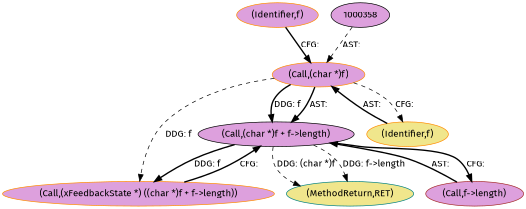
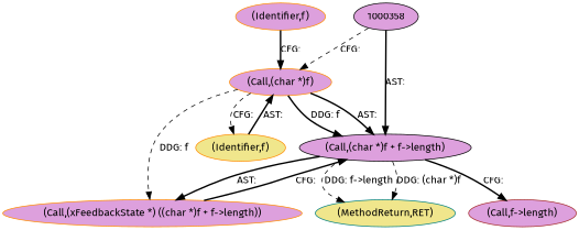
  digraph {
    fontname="Fira Sans"
    node [color=darkorange fillcolor=plum fontname="Fira Sans" style=filled]
    edge [fontname="Fira Sans" style=bold]
    n1 [color=black label="(Call,(char *)f + f->length)"]
    n2 [label="(Call,(xFeedbackState *) ((char *)f + f->length))"]
    n3 [color=teal fillcolor=khaki label="(MethodReturn,RET)"]
    n4 [color=brown label="(Call,f->length)"]
    n5 [label="(Call,(char *)f)"]
    n6 [fillcolor=khaki label="(Identifier,f)"]
    n7 [label="(Identifier,f)"]
    1000358 [color=black]
-   n1 -> n2 [label="DDG: f"]
+   n1 -> n2 [label="AST: "]
    n1 -> n3 [label="DDG: (char *)f" style=dashed]
    n1 -> n3 [label="DDG: f->length" style=dashed]
    n1 -> n4 [label="CFG: "]
    n2 -> n1 [label="CFG: "]
-   n4 -> n1 [label="AST: "]
+   1000358 -> n1 [label="AST: "]
    n5 -> n1 [label="AST: "]
    n5 -> n1 [label="DDG: f"]
    n5 -> n2 [label="DDG: f" style=dashed]
    n5 -> n6 [label="CFG: " style=dashed]
    n6 -> n5 [label="AST: "]
    n7 -> n5 [label="CFG: "]
-   1000358 -> n5 [label="AST: " style=dashed]
+   1000358 -> n5 [label="CFG: " style=dashed]
  }
